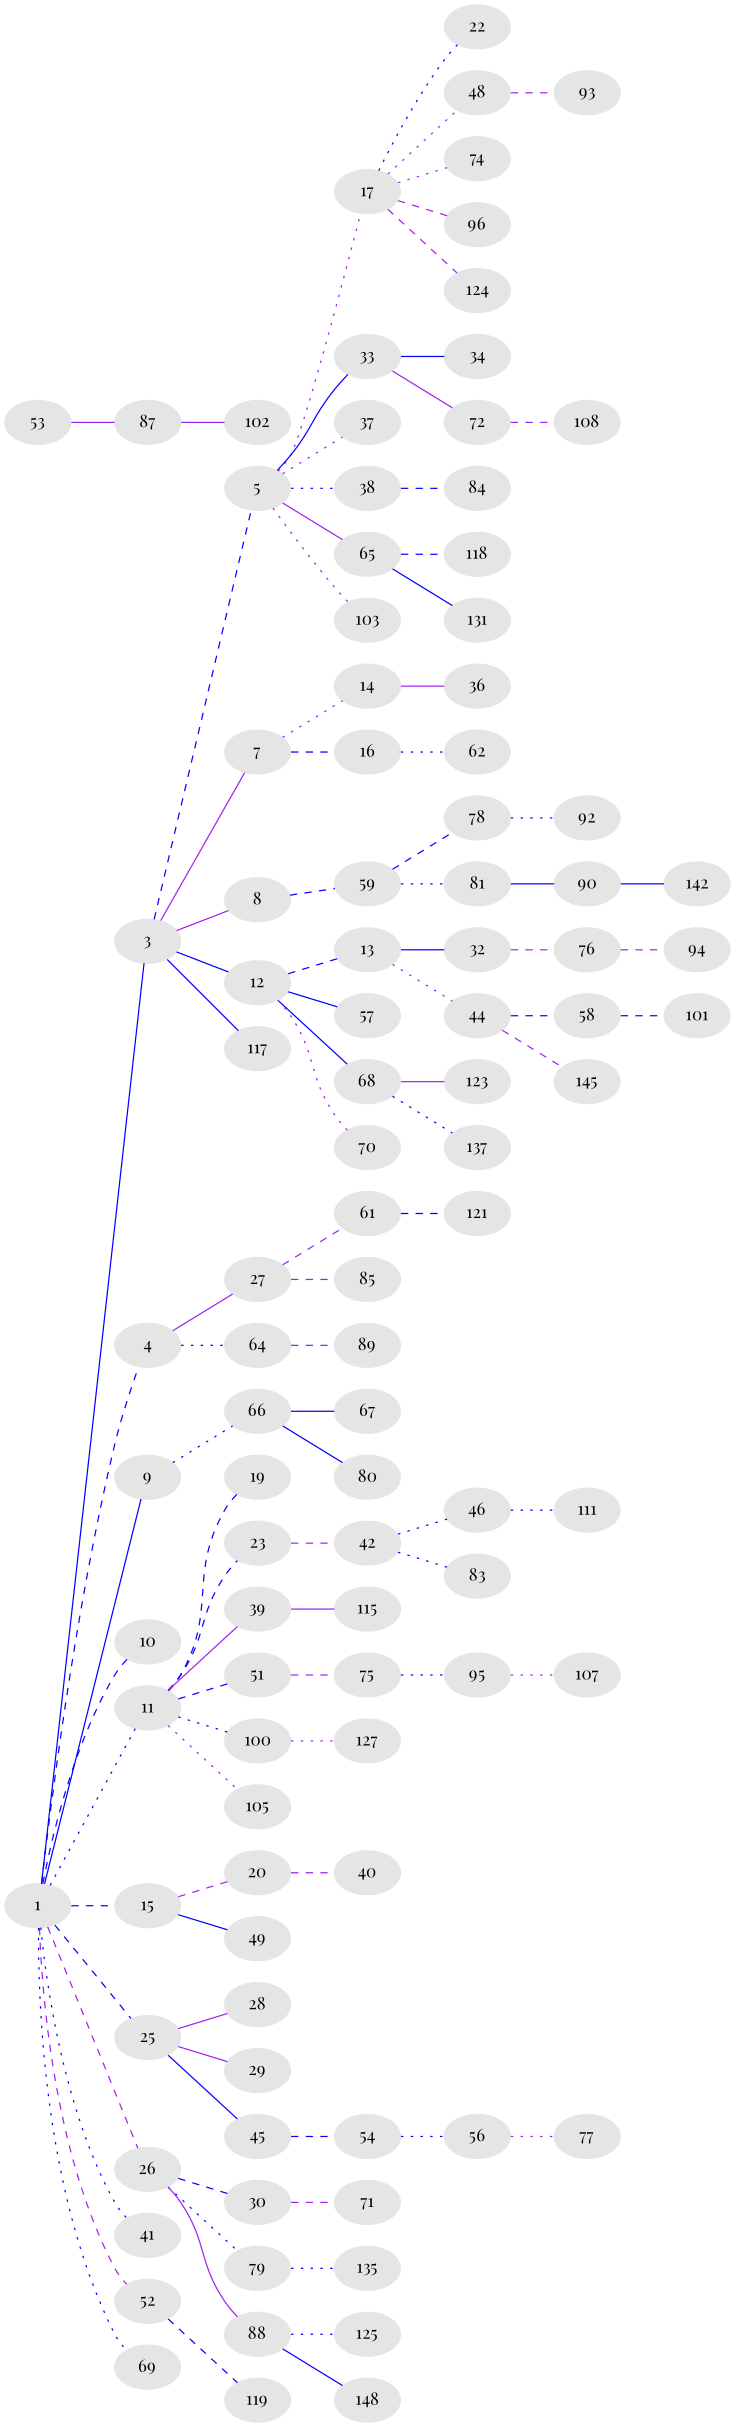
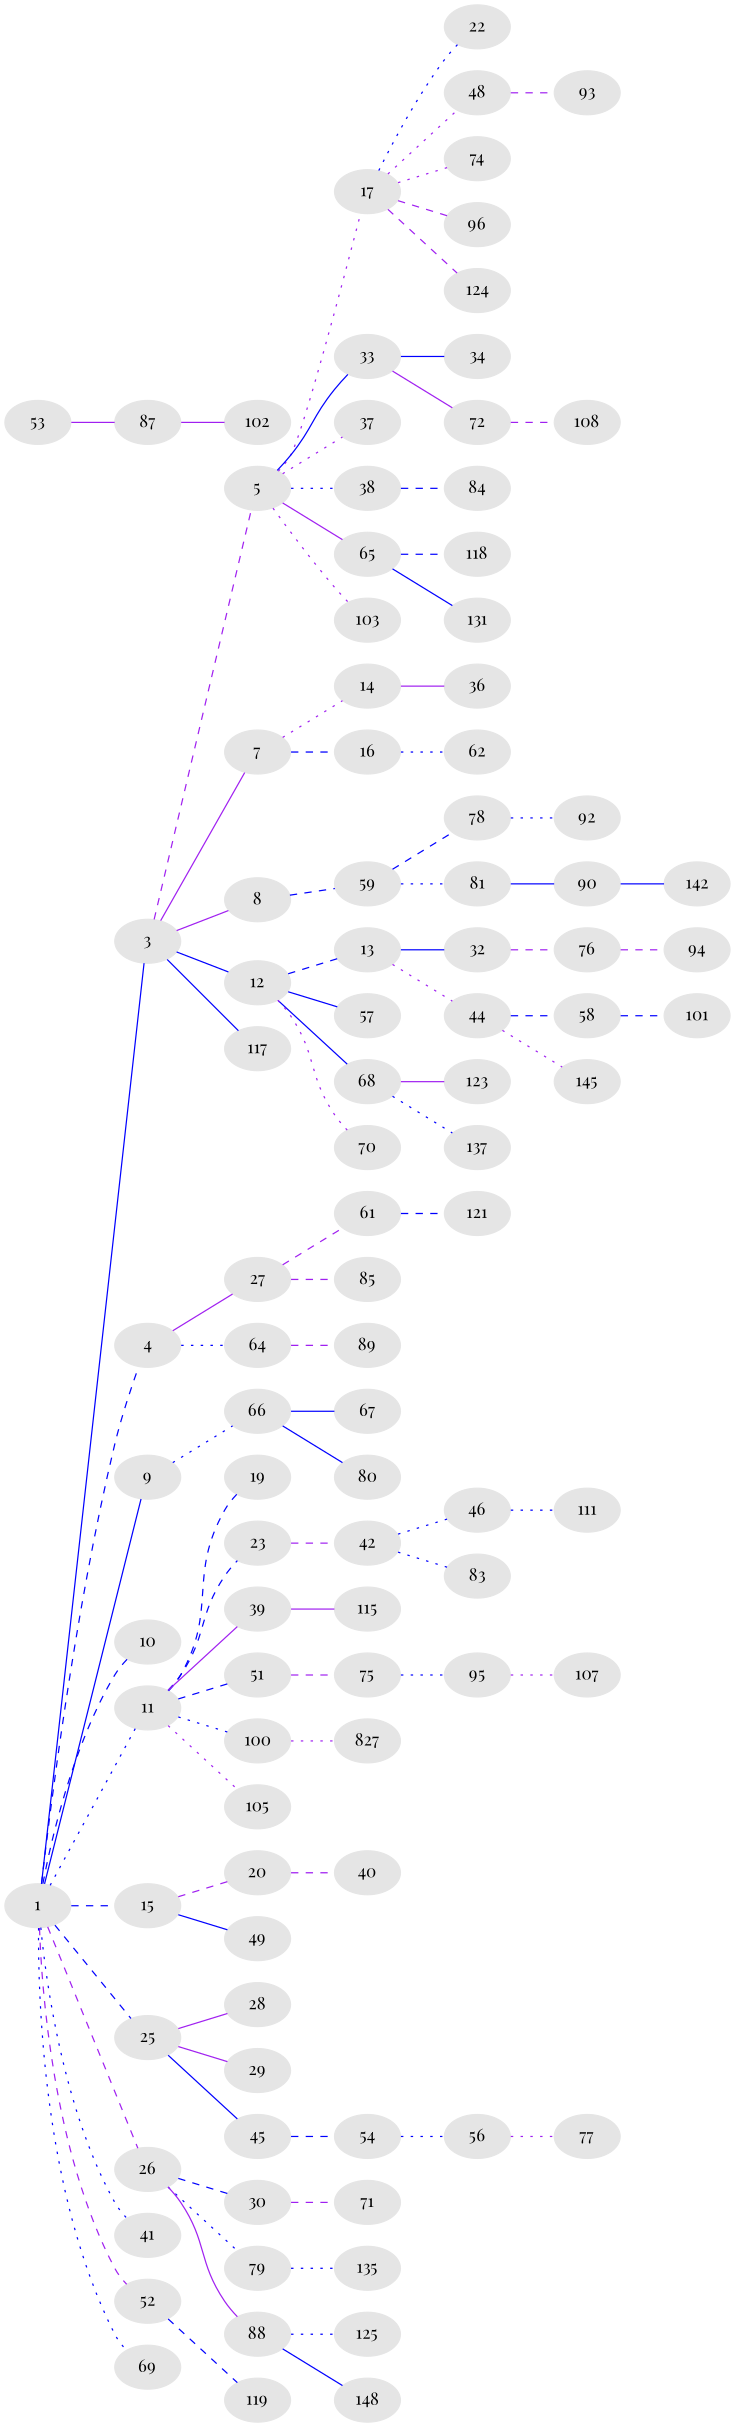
  graph {
    fontname="Playfair Display"
    rankdir=LR
    node [color=gray90 fontname="Playfair Display" style=filled]
    edge [color=blue fontname="Playfair Display" style=dashed]
    1 [super="+2"]
    3
    4
    9 [super="+21"]
    10
    11 [super="+31+82+139"]
    15
    25 [super="+55"]
    26
    41
    52 [super="+99"]
    69
    5 [super="+6"]
    7
    8 [super="+113"]
    12
    117
    27 [super="+106"]
    64
    66
    19 [super="+91"]
    23
    39
    51
    100
    105
    20
    49
    28
    29
    45 [super="+138"]
    30 [super="+60+73"]
    79
    88
    119
    17 [super="+18+50"]
    33 [super="+43+143"]
    37
    38
    65
    103
    14 [super="+24+136+126"]
    16
    59
    13 [super="+47"]
    57
    68
    70
    61 [super="+86"]
    85
    89
    22 [super="+35+133"]
    48
    74 [super="+116"]
    96
    124
    34
    72
    84
    118
    131 [super="+132"]
    36
    62
    78
    81
    67
    80
    42
    115
    75
-   127
+   127 [label=827]
    32
    44
    123
    137
    76
    58
    145
    40
    53 [super="+63"]
    87
    93
    46
    83
    54 [super="+104"]
    71
    135
    125
    148
    121 [super="+141"]
    94
    108
    111
    101
    56
    95 [super="+129"]
    102 [super="+109+110"]
    77
    92
    90
    107 [super="+122"]
    142
    1 -- 3 [style=solid]
    1 -- 4
    1 -- 9 [style=solid]
    1 -- 10
    1 -- 11 [style=dotted]
    1 -- 15
    1 -- 25
    1 -- 26 [color=purple]
    1 -- 41 [style=dotted]
    1 -- 52 [color=purple]
    1 -- 69 [style=dotted]
-   3 -- 5
+   3 -- 5 [color=purple]
    3 -- 7 [color=purple style=solid]
    3 -- 8 [color=purple style=solid]
    3 -- 12 [style=solid]
    3 -- 117 [style=solid]
    4 -- 27 [color=purple style=solid]
    4 -- 64 [style=dotted]
    9 -- 66 [style=dotted]
    11 -- 19
    11 -- 23
    11 -- 39 [color=purple style=solid]
    11 -- 51
    11 -- 100 [style=dotted]
    11 -- 105 [color=purple style=dotted]
    15 -- 20 [color=purple]
    15 -- 49 [style=solid]
    25 -- 28 [color=purple style=solid]
    25 -- 29 [color=purple style=solid]
    25 -- 45 [style=solid]
    26 -- 30
    26 -- 79 [style=dotted]
    26 -- 88 [color=purple style=solid]
    52 -- 119
    5 -- 17 [color=purple style=dotted]
    5 -- 33 [style=solid]
    5 -- 37 [color=purple style=dotted]
    5 -- 38 [style=dotted]
    5 -- 65 [color=purple style=solid]
    5 -- 103 [color=purple style=dotted]
    7 -- 14 [color=purple style=dotted]
    7 -- 16
    8 -- 59
    12 -- 13
    12 -- 57 [style=solid]
    12 -- 68 [style=solid]
    12 -- 70 [color=purple style=dotted]
    27 -- 61 [color=purple]
    27 -- 85 [color=purple]
    64 -- 89 [color=purple]
    66 -- 67 [style=solid]
    66 -- 80 [style=solid]
    23 -- 42 [color=purple]
    39 -- 115 [color=purple style=solid]
    51 -- 75 [color=purple]
    100 -- 127 [color=purple style=dotted]
    20 -- 40 [color=purple]
    45 -- 54
    30 -- 71 [color=purple]
    79 -- 135 [style=dotted]
    88 -- 125 [style=dotted]
    88 -- 148 [style=solid]
    17 -- 22 [style=dotted]
    17 -- 48 [color=purple style=dotted]
    17 -- 74 [color=purple style=dotted]
    17 -- 96 [color=purple]
    17 -- 124 [color=purple]
    33 -- 34 [style=solid]
    33 -- 72 [color=purple style=solid]
    38 -- 84
    65 -- 118
    65 -- 131 [style=solid]
    14 -- 36 [color=purple style=solid]
    16 -- 62 [style=dotted]
    59 -- 78
    59 -- 81 [style=dotted]
    13 -- 32 [style=solid]
    13 -- 44 [color=purple style=dotted]
    68 -- 123 [color=purple style=solid]
    68 -- 137 [style=dotted]
    61 -- 121
    48 -- 93 [color=purple]
    72 -- 108 [color=purple]
    78 -- 92 [style=dotted]
    81 -- 90 [style=solid]
    42 -- 46 [style=dotted]
    42 -- 83 [style=dotted]
    75 -- 95 [style=dotted]
    32 -- 76 [color=purple]
    44 -- 58
-   44 -- 145 [color=purple]
+   44 -- 145 [color=purple style=dotted]
    76 -- 94 [color=purple]
    58 -- 101
    53 -- 87 [color=purple style=solid]
    87 -- 102 [color=purple style=solid]
    46 -- 111 [style=dotted]
    54 -- 56 [style=dotted]
    56 -- 77 [color=purple style=dotted]
    95 -- 107 [color=purple style=dotted]
    90 -- 142 [style=solid]
  }
